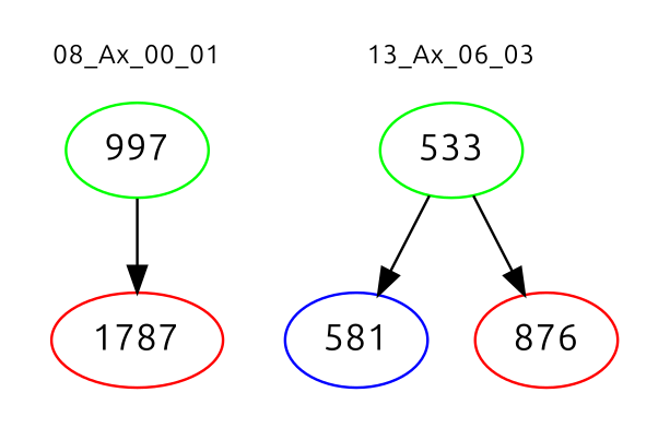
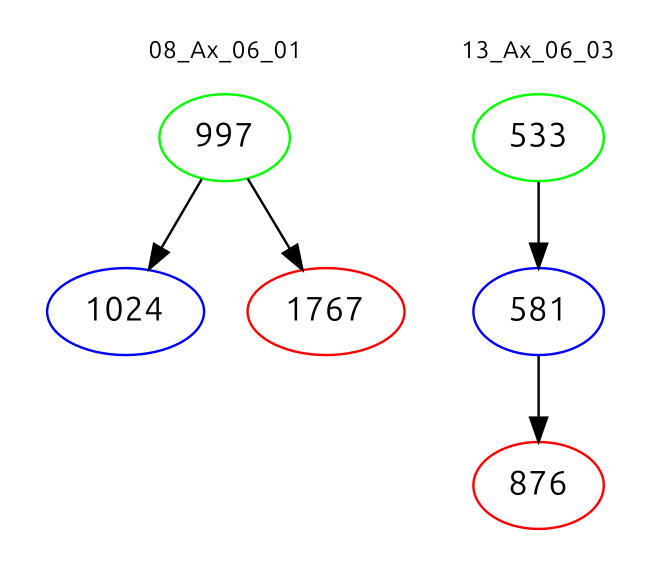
  digraph {
    fontname=Ubuntu
    node [color=green fontname=Ubuntu]
    edge [color=black fontname=Ubuntu]
    n1 [label=997]
-   n3 [color=red label=1787]
+   n2 [color=blue label=1024]
+   n3 [color=red label=1767]
    n4 [label=533]
    n5 [color=blue label=581]
    n6 [color=red label=876]
    subgraph cluster_1 {
      color=white
      fontsize=10
-     label="08_Ax_00_01"
+     label="08_Ax_06_01"
      n1
+     n2
      n3
    }
    subgraph cluster_2 {
      color=white
      fontsize=10
      label="13_Ax_06_03"
      n4
      n5
      n6
    }
+   n1 -> n2
    n1 -> n3
    n4 -> n5
-   n4 -> n6
+   n5 -> n6
  }
